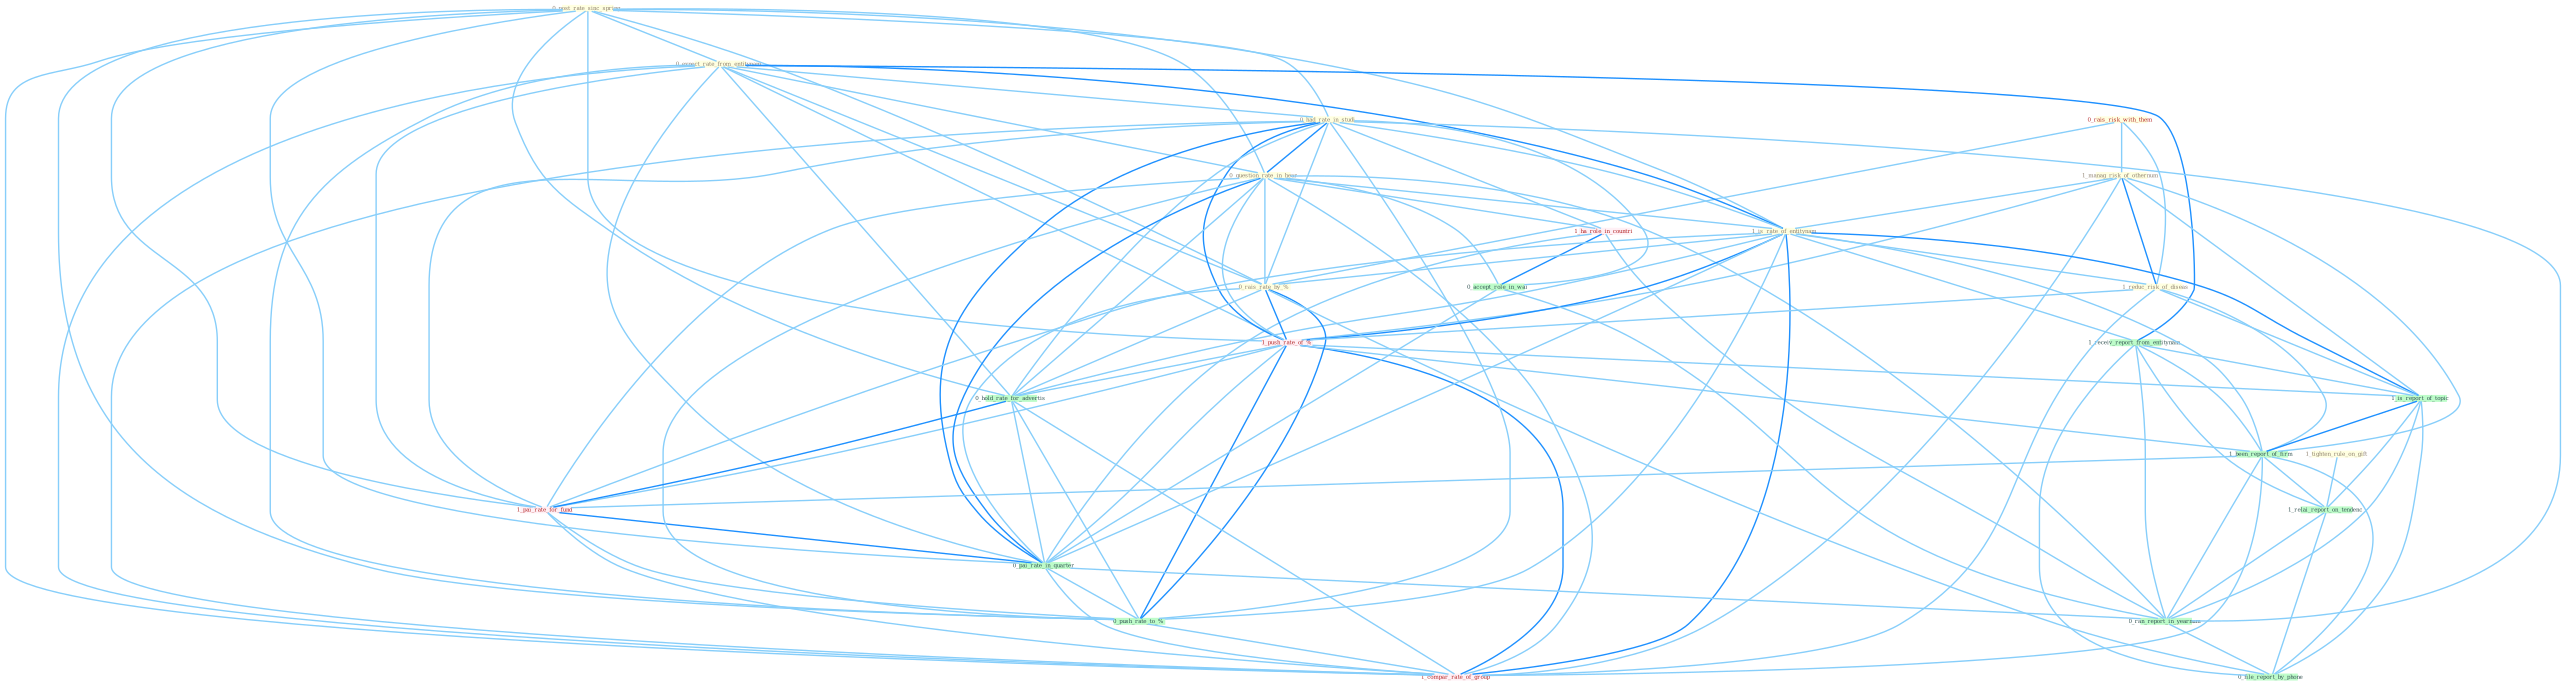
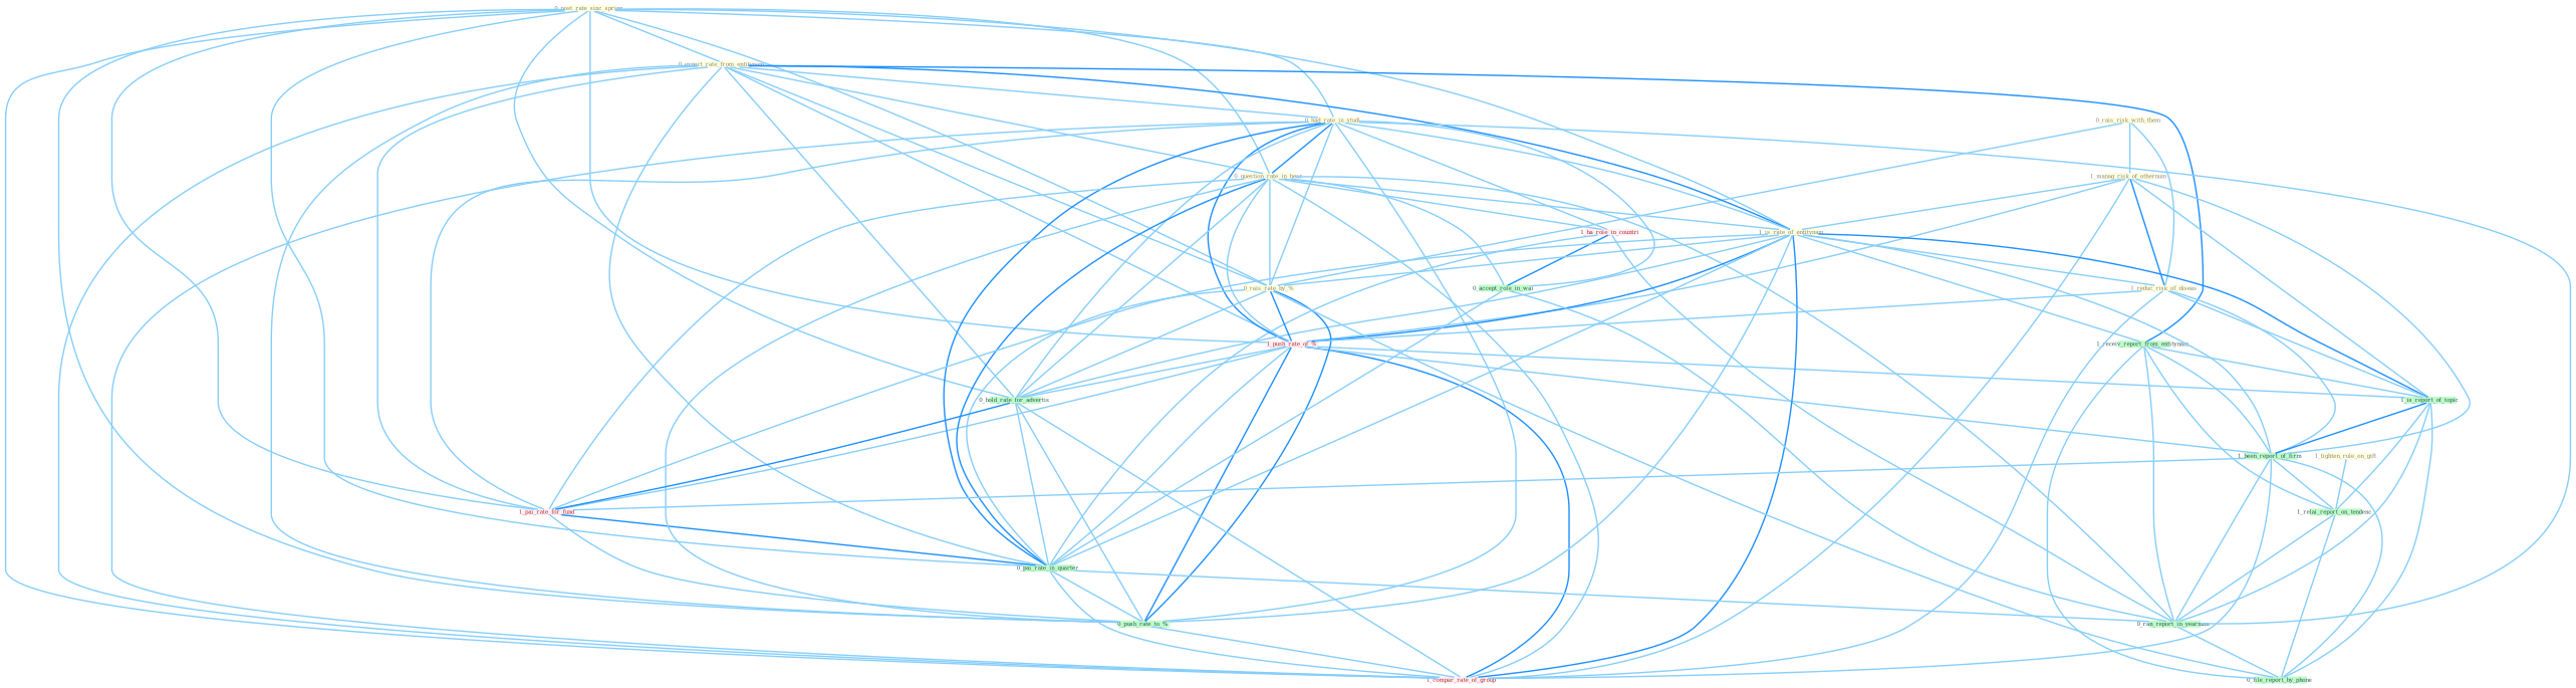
  graph {
    node [color="#ffffe0" fixedsize=true fontcolor="#8b7d6b" fontsize=4 shape=polygon style=filled]
    edge [color="#87cefa" w=1]
    n1 [color="#fff0f5" fontcolor="#b22222" height=.06 label="1_push_rate_of_%" width=.5]
    "1_ha_role_in_countri " [color="#fff0f5" fontcolor="#b22222" height=.06 width=.5]
    "1_pai_rate_for_fund " [color="#fff0f5" fontcolor="#b22222" height=.06 width=.5]
    "1_compar_rate_of_group " [color="#fff0f5" fontcolor="#b22222" height=.06 width=.5]
    "0_post_rate_sinc_spring " [height=.06 width=.5]
-   "0_rais_risk_with_them " [fontcolor="#b22222" height=.06 width=.5]
+   "0_rais_risk_with_them " [height=.06 width=.5]
    "0_expect_rate_from_entitynam " [height=.06 width=.5]
    "0_had_rate_in_studi " [height=.06 width=.5]
    "1_manag_risk_of_othernum " [height=.06 width=.5]
    "0_question_rate_in_hear " [height=.06 width=.5]
    "1_is_rate_of_entitynam " [height=.06 width=.5]
    "0_rais_rate_by_% " [height=.06 width=.5]
    "1_reduc_risk_of_diseas " [height=.06 width=.5]
    "1_tighten_rule_on_gift " [height=.06 width=.5]
    "0_hold_rate_for_advertis " [color="#BDFCC9" fontcolor="#2f4f4f" height=.06 width=.5]
    "0_pai_rate_in_quarter " [color="#BDFCC9" fontcolor="#2f4f4f" height=.06 width=.5]
    "0_push_rate_to_% " [color="#BDFCC9" fontcolor="#2f4f4f" height=.06 width=.5]
    "1_receiv_report_from_entitynam " [color="#BDFCC9" fontcolor="#2f4f4f" height=.06 width=.5]
    "0_accept_role_in_wai " [color="#BDFCC9" fontcolor="#2f4f4f" height=.06 width=.5]
    "0_ran_report_in_yearnum " [color="#BDFCC9" fontcolor="#2f4f4f" height=.06 width=.5]
    "1_is_report_of_topic " [color="#BDFCC9" fontcolor="#2f4f4f" height=.06 width=.5]
    "1_been_report_of_firm " [color="#BDFCC9" fontcolor="#2f4f4f" height=.06 width=.5]
    "0_file_report_by_phone " [color="#BDFCC9" fontcolor="#2f4f4f" height=.06 width=.5]
    "1_relai_report_on_tendenc " [color="#BDFCC9" fontcolor="#2f4f4f" height=.06 width=.5]
    subgraph sub_1 {
      n1
      "1_ha_role_in_countri "
      "1_pai_rate_for_fund "
      "1_compar_rate_of_group "
    }
    subgraph sub_2 {
      "0_post_rate_sinc_spring "
      "0_rais_risk_with_them "
      "0_expect_rate_from_entitynam "
      "0_had_rate_in_studi "
      "1_manag_risk_of_othernum "
      "0_question_rate_in_hear "
      "1_is_rate_of_entitynam "
      "0_rais_rate_by_% "
      "1_reduc_risk_of_diseas "
      "1_tighten_rule_on_gift "
    }
    n1 -- "1_pai_rate_for_fund "
    n1 -- "1_compar_rate_of_group " [color="#1e90ff" w=2]
    n1 -- "0_hold_rate_for_advertis "
    n1 -- "0_pai_rate_in_quarter "
    n1 -- "0_push_rate_to_% " [color="#1e90ff" w=2]
    n1 -- "1_is_report_of_topic "
    n1 -- "1_been_report_of_firm "
    "1_ha_role_in_countri " -- "0_pai_rate_in_quarter "
    "1_ha_role_in_countri " -- "0_accept_role_in_wai " [color="#1e90ff" w=2]
    "1_ha_role_in_countri " -- "0_ran_report_in_yearnum "
-   "1_pai_rate_for_fund " -- "1_compar_rate_of_group "
    "1_pai_rate_for_fund " -- "0_pai_rate_in_quarter " [color="#1e90ff" w=2]
    "1_pai_rate_for_fund " -- "0_push_rate_to_% "
    "0_post_rate_sinc_spring " -- n1
    "0_post_rate_sinc_spring " -- "1_pai_rate_for_fund "
    "0_post_rate_sinc_spring " -- "1_compar_rate_of_group "
    "0_post_rate_sinc_spring " -- "0_expect_rate_from_entitynam "
    "0_post_rate_sinc_spring " -- "0_had_rate_in_studi "
    "0_post_rate_sinc_spring " -- "0_question_rate_in_hear "
    "0_post_rate_sinc_spring " -- "1_is_rate_of_entitynam "
    "0_post_rate_sinc_spring " -- "0_rais_rate_by_% "
    "0_post_rate_sinc_spring " -- "0_hold_rate_for_advertis "
    "0_post_rate_sinc_spring " -- "0_pai_rate_in_quarter "
    "0_post_rate_sinc_spring " -- "0_push_rate_to_% "
    "0_rais_risk_with_them " -- "1_manag_risk_of_othernum "
    "0_rais_risk_with_them " -- "0_rais_rate_by_% "
    "0_rais_risk_with_them " -- "1_reduc_risk_of_diseas "
    "0_expect_rate_from_entitynam " -- n1
    "0_expect_rate_from_entitynam " -- "1_pai_rate_for_fund "
    "0_expect_rate_from_entitynam " -- "1_compar_rate_of_group "
    "0_expect_rate_from_entitynam " -- "0_had_rate_in_studi "
    "0_expect_rate_from_entitynam " -- "0_question_rate_in_hear "
    "0_expect_rate_from_entitynam " -- "1_is_rate_of_entitynam " [color="#1e90ff" w=2]
    "0_expect_rate_from_entitynam " -- "0_rais_rate_by_% "
    "0_expect_rate_from_entitynam " -- "0_hold_rate_for_advertis "
    "0_expect_rate_from_entitynam " -- "0_pai_rate_in_quarter "
    "0_expect_rate_from_entitynam " -- "0_push_rate_to_% "
    "0_expect_rate_from_entitynam " -- "1_receiv_report_from_entitynam " [color="#1e90ff" w=2]
    "0_had_rate_in_studi " -- n1 [color="#1e90ff" w=2]
    "0_had_rate_in_studi " -- "1_ha_role_in_countri "
    "0_had_rate_in_studi " -- "1_pai_rate_for_fund "
    "0_had_rate_in_studi " -- "1_compar_rate_of_group "
    "0_had_rate_in_studi " -- "0_question_rate_in_hear " [color="#1e90ff" w=2]
    "0_had_rate_in_studi " -- "1_is_rate_of_entitynam "
    "0_had_rate_in_studi " -- "0_rais_rate_by_% "
    "0_had_rate_in_studi " -- "0_hold_rate_for_advertis "
    "0_had_rate_in_studi " -- "0_pai_rate_in_quarter " [color="#1e90ff" w=2]
    "0_had_rate_in_studi " -- "0_push_rate_to_% "
    "0_had_rate_in_studi " -- "0_accept_role_in_wai "
    "0_had_rate_in_studi " -- "0_ran_report_in_yearnum "
    "1_manag_risk_of_othernum " -- n1
    "1_manag_risk_of_othernum " -- "1_compar_rate_of_group "
    "1_manag_risk_of_othernum " -- "1_is_rate_of_entitynam "
    "1_manag_risk_of_othernum " -- "1_reduc_risk_of_diseas " [color="#1e90ff" w=2]
    "1_manag_risk_of_othernum " -- "1_is_report_of_topic "
    "1_manag_risk_of_othernum " -- "1_been_report_of_firm "
    "0_question_rate_in_hear " -- n1
    "0_question_rate_in_hear " -- "1_ha_role_in_countri "
    "0_question_rate_in_hear " -- "1_pai_rate_for_fund "
    "0_question_rate_in_hear " -- "1_compar_rate_of_group "
    "0_question_rate_in_hear " -- "1_is_rate_of_entitynam "
    "0_question_rate_in_hear " -- "0_rais_rate_by_% "
    "0_question_rate_in_hear " -- "0_hold_rate_for_advertis "
    "0_question_rate_in_hear " -- "0_pai_rate_in_quarter " [color="#1e90ff" w=2]
    "0_question_rate_in_hear " -- "0_push_rate_to_% "
    "0_question_rate_in_hear " -- "0_accept_role_in_wai "
    "0_question_rate_in_hear " -- "0_ran_report_in_yearnum "
    "1_is_rate_of_entitynam " -- n1 [color="#1e90ff" w=2]
    "1_is_rate_of_entitynam " -- "1_pai_rate_for_fund "
    "1_is_rate_of_entitynam " -- "1_compar_rate_of_group " [color="#1e90ff" w=2]
    "1_is_rate_of_entitynam " -- "0_rais_rate_by_% "
    "1_is_rate_of_entitynam " -- "1_reduc_risk_of_diseas "
    "1_is_rate_of_entitynam " -- "0_hold_rate_for_advertis "
    "1_is_rate_of_entitynam " -- "0_pai_rate_in_quarter "
    "1_is_rate_of_entitynam " -- "0_push_rate_to_% "
    "1_is_rate_of_entitynam " -- "1_receiv_report_from_entitynam "
    "1_is_rate_of_entitynam " -- "1_is_report_of_topic " [color="#1e90ff" w=2]
    "1_is_rate_of_entitynam " -- "1_been_report_of_firm "
    "0_rais_rate_by_% " -- n1 [color="#1e90ff" w=2]
    "0_rais_rate_by_% " -- "0_hold_rate_for_advertis "
    "0_rais_rate_by_% " -- "0_pai_rate_in_quarter "
    "0_rais_rate_by_% " -- "0_push_rate_to_% " [color="#1e90ff" w=2]
    "0_rais_rate_by_% " -- "0_file_report_by_phone "
    "1_reduc_risk_of_diseas " -- n1
    "1_reduc_risk_of_diseas " -- "1_compar_rate_of_group "
    "1_reduc_risk_of_diseas " -- "1_is_report_of_topic "
    "1_reduc_risk_of_diseas " -- "1_been_report_of_firm "
    "1_tighten_rule_on_gift " -- "1_relai_report_on_tendenc "
    "0_hold_rate_for_advertis " -- "1_pai_rate_for_fund " [color="#1e90ff" w=2]
    "0_hold_rate_for_advertis " -- "1_compar_rate_of_group "
    "0_hold_rate_for_advertis " -- "0_pai_rate_in_quarter "
    "0_hold_rate_for_advertis " -- "0_push_rate_to_% "
    "0_pai_rate_in_quarter " -- "1_compar_rate_of_group "
    "0_pai_rate_in_quarter " -- "0_push_rate_to_% "
    "0_pai_rate_in_quarter " -- "0_ran_report_in_yearnum "
    "0_push_rate_to_% " -- "1_compar_rate_of_group "
    "1_receiv_report_from_entitynam " -- "0_ran_report_in_yearnum "
    "1_receiv_report_from_entitynam " -- "1_is_report_of_topic "
    "1_receiv_report_from_entitynam " -- "1_been_report_of_firm "
    "1_receiv_report_from_entitynam " -- "0_file_report_by_phone "
    "1_receiv_report_from_entitynam " -- "1_relai_report_on_tendenc "
    "0_accept_role_in_wai " -- "0_pai_rate_in_quarter "
    "0_accept_role_in_wai " -- "0_ran_report_in_yearnum "
    "0_ran_report_in_yearnum " -- "0_file_report_by_phone "
    "1_is_report_of_topic " -- "0_ran_report_in_yearnum "
    "1_is_report_of_topic " -- "1_been_report_of_firm " [color="#1e90ff" w=2]
    "1_is_report_of_topic " -- "0_file_report_by_phone "
    "1_is_report_of_topic " -- "1_relai_report_on_tendenc "
    "1_been_report_of_firm " -- "1_pai_rate_for_fund "
    "1_been_report_of_firm " -- "1_compar_rate_of_group "
    "1_been_report_of_firm " -- "0_ran_report_in_yearnum "
    "1_been_report_of_firm " -- "0_file_report_by_phone "
    "1_been_report_of_firm " -- "1_relai_report_on_tendenc "
    "1_relai_report_on_tendenc " -- "0_ran_report_in_yearnum "
    "1_relai_report_on_tendenc " -- "0_file_report_by_phone "
  }
